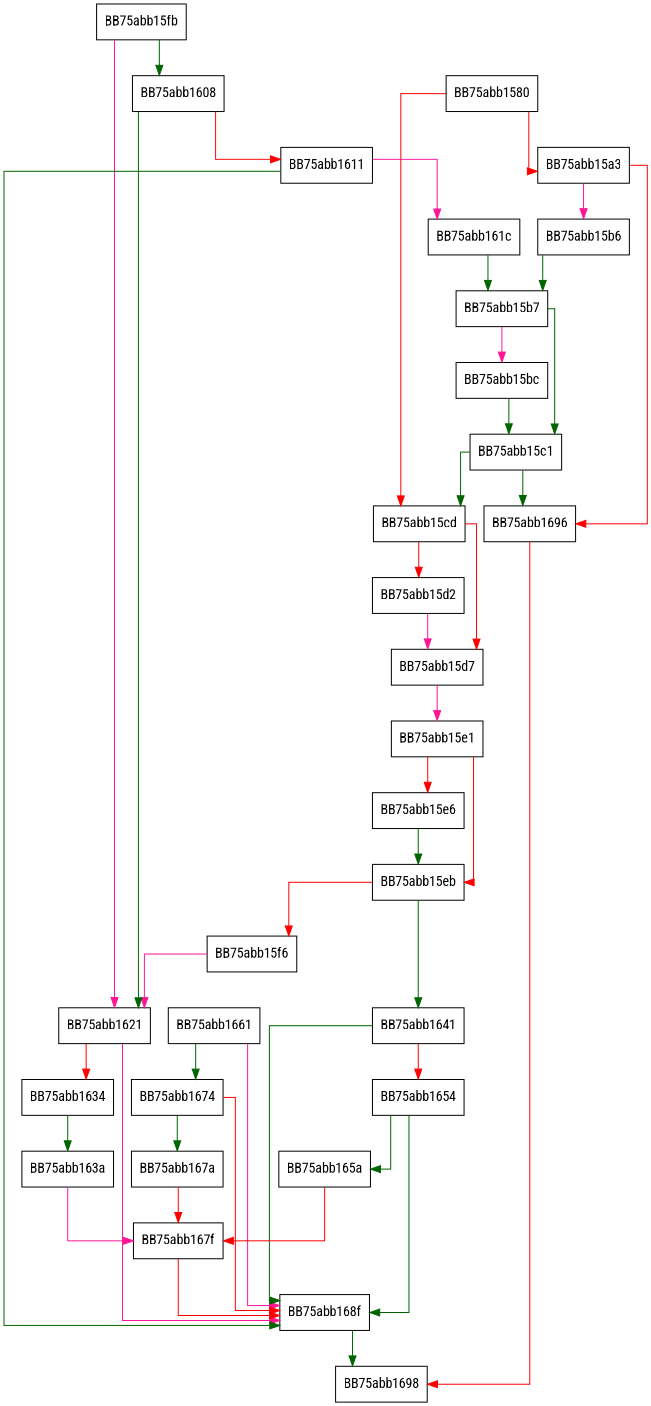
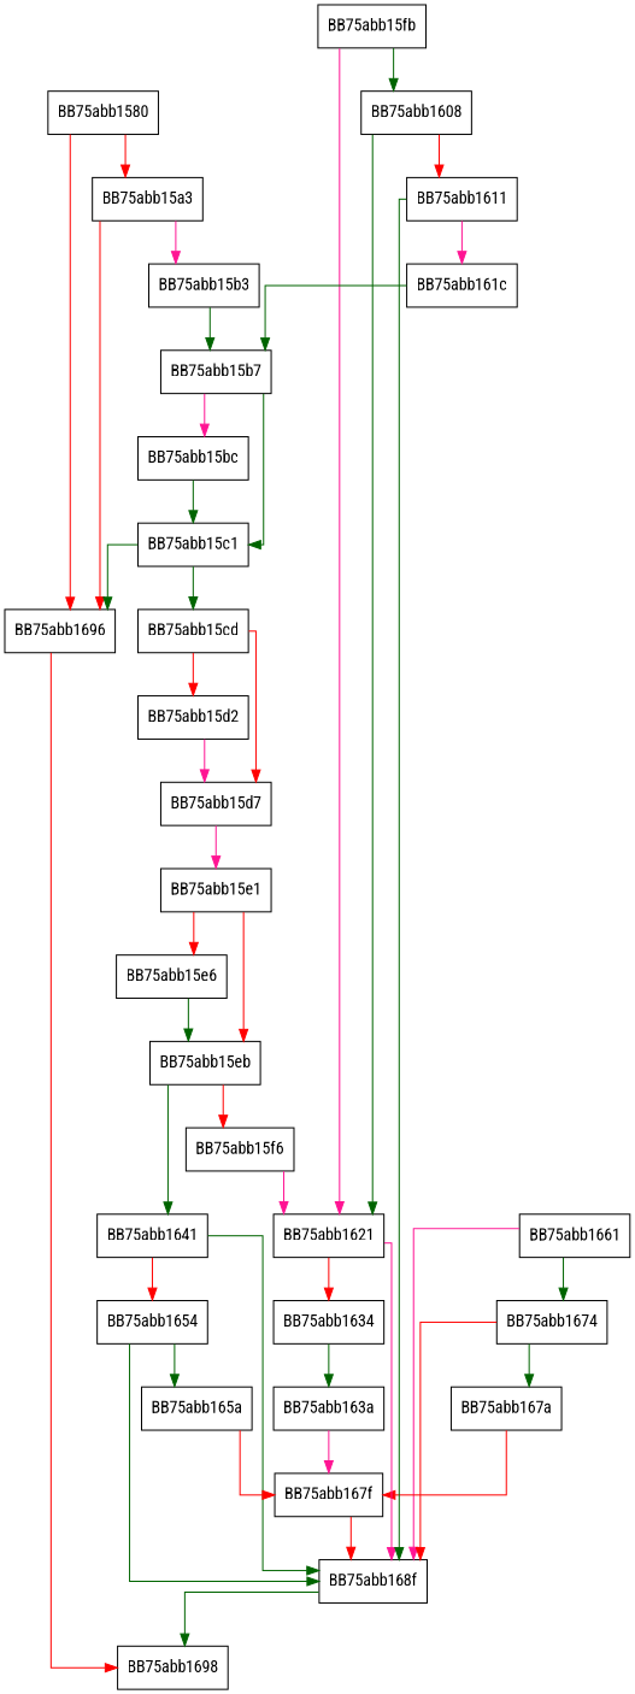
  digraph {
    fontname="Roboto Condensed"
    splines=ortho
    node [fontname="Roboto Condensed" shape=box]
    edge [color=darkgreen fontname="Roboto Condensed"]
    BB75abb1580
    BB75abb1696
    BB75abb15a3
    BB75abb1698
-   BB75abb15b3 [label=BB75abb15b6]
+   BB75abb15b3
    BB75abb15b7
    BB75abb15c1
    BB75abb15bc
    BB75abb15cd
    BB75abb15d7
    BB75abb15d2
    BB75abb15e1
    BB75abb1661
    BB75abb168f
    BB75abb1674
    BB75abb15eb
    BB75abb15e6
    BB75abb167a
    BB75abb1641
    BB75abb15f6
    BB75abb1654
    BB75abb1621
    BB75abb165a
    BB75abb1634
    BB75abb15fb
    BB75abb1608
    BB75abb163a
    BB75abb1611
    BB75abb161c
    BB75abb167f
-   BB75abb1580 -> BB75abb15cd [color=red]
+   BB75abb1580 -> BB75abb1696 [color=red]
    BB75abb1580 -> BB75abb15a3 [color=red]
    BB75abb1696 -> BB75abb1698 [color=red]
    BB75abb15a3 -> BB75abb1696 [color=red]
    BB75abb15a3 -> BB75abb15b3 [color=deeppink]
    BB75abb15b3 -> BB75abb15b7
    BB75abb15b7 -> BB75abb15c1
    BB75abb15b7 -> BB75abb15bc [color=deeppink]
    BB75abb15c1 -> BB75abb1696
    BB75abb15c1 -> BB75abb15cd
    BB75abb15bc -> BB75abb15c1
    BB75abb15cd -> BB75abb15d7 [color=red]
    BB75abb15cd -> BB75abb15d2 [color=red]
    BB75abb15d7 -> BB75abb15e1 [color=deeppink]
    BB75abb15d2 -> BB75abb15d7 [color=deeppink]
    BB75abb15e1 -> BB75abb15eb [color=red]
    BB75abb15e1 -> BB75abb15e6 [color=red]
    BB75abb1661 -> BB75abb168f [color=deeppink]
    BB75abb1661 -> BB75abb1674
    BB75abb168f -> BB75abb1698
    BB75abb1674 -> BB75abb168f [color=red]
    BB75abb1674 -> BB75abb167a
    BB75abb15eb -> BB75abb1641
    BB75abb15eb -> BB75abb15f6 [color=red]
    BB75abb15e6 -> BB75abb15eb
    BB75abb167a -> BB75abb167f [color=red]
    BB75abb1641 -> BB75abb168f
    BB75abb1641 -> BB75abb1654 [color=red]
    BB75abb15f6 -> BB75abb1621 [color=deeppink]
    BB75abb1654 -> BB75abb168f
    BB75abb1654 -> BB75abb165a
    BB75abb1621 -> BB75abb168f [color=deeppink]
    BB75abb1621 -> BB75abb1634 [color=red]
    BB75abb165a -> BB75abb167f [color=red]
    BB75abb1634 -> BB75abb163a
    BB75abb15fb -> BB75abb1621 [color=deeppink]
    BB75abb15fb -> BB75abb1608
    BB75abb1608 -> BB75abb1621
    BB75abb1608 -> BB75abb1611 [color=red]
    BB75abb163a -> BB75abb167f [color=deeppink]
    BB75abb1611 -> BB75abb168f
    BB75abb1611 -> BB75abb161c [color=deeppink]
    BB75abb161c -> BB75abb15b7
    BB75abb167f -> BB75abb168f [color=red]
  }
